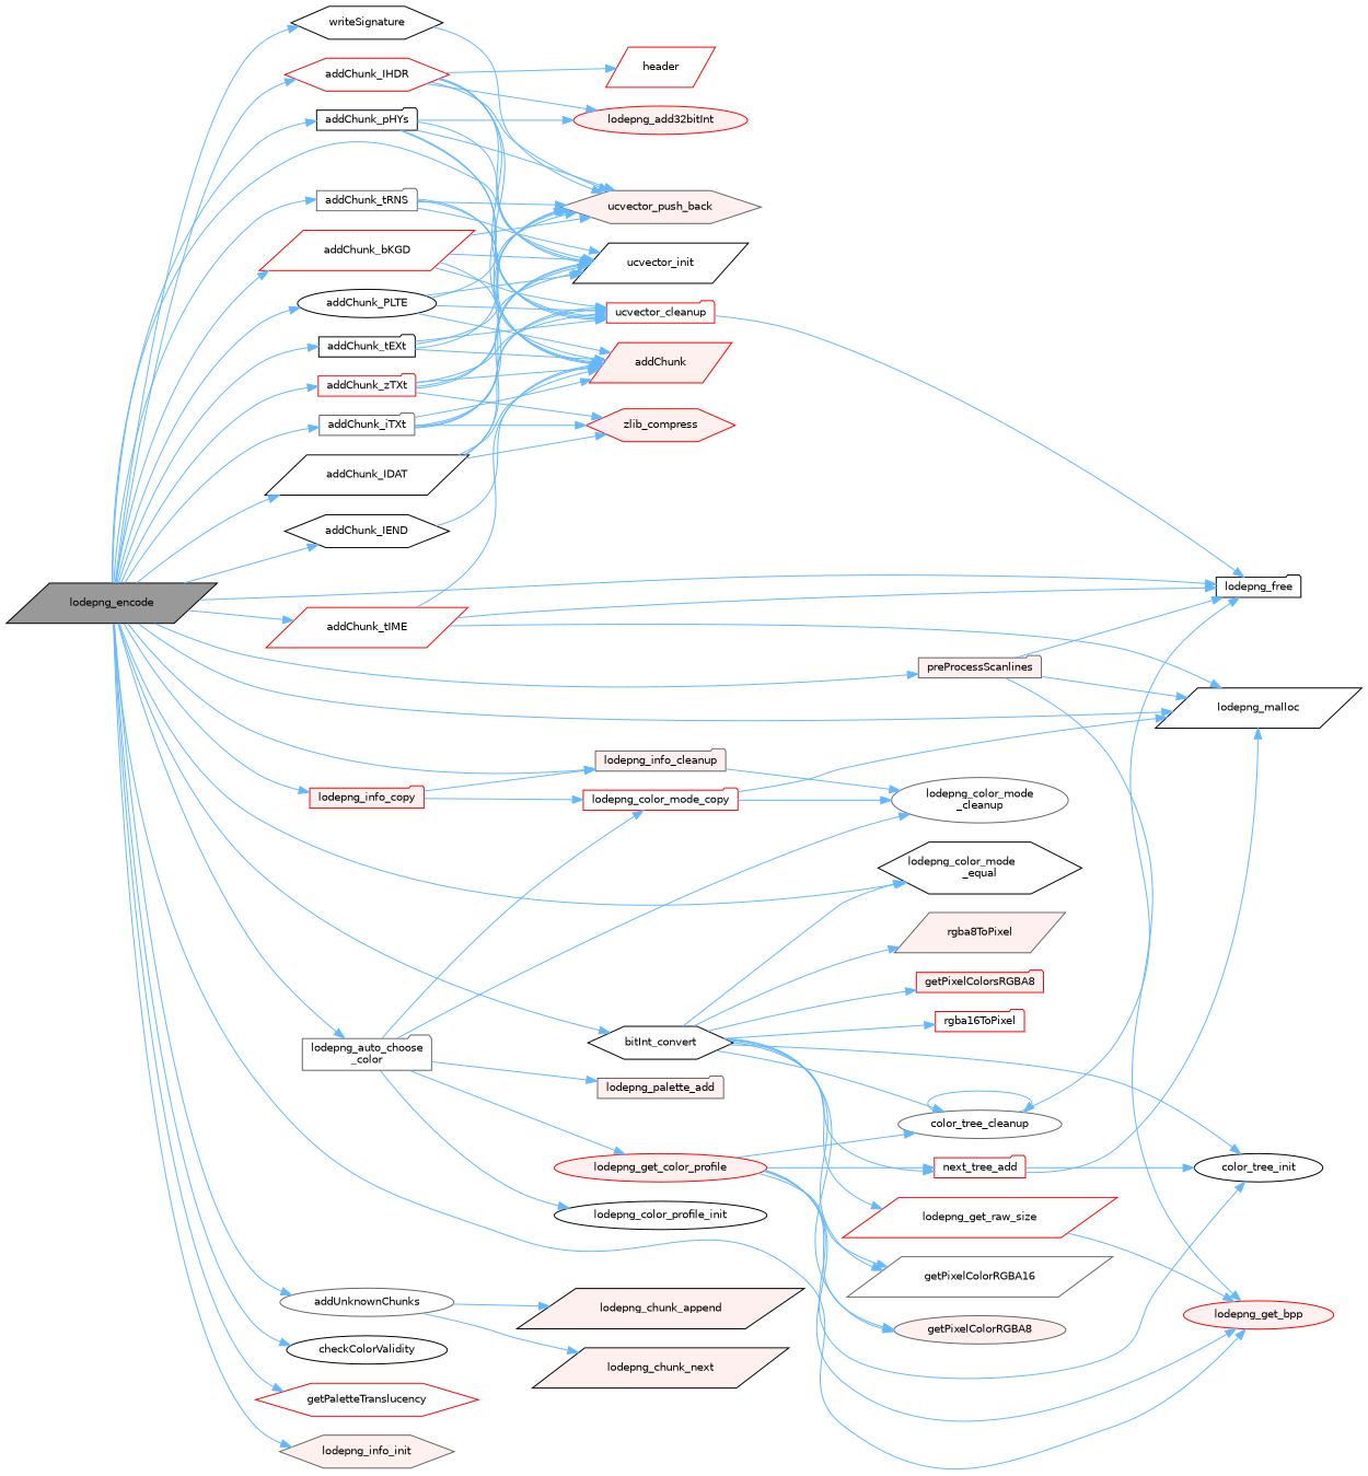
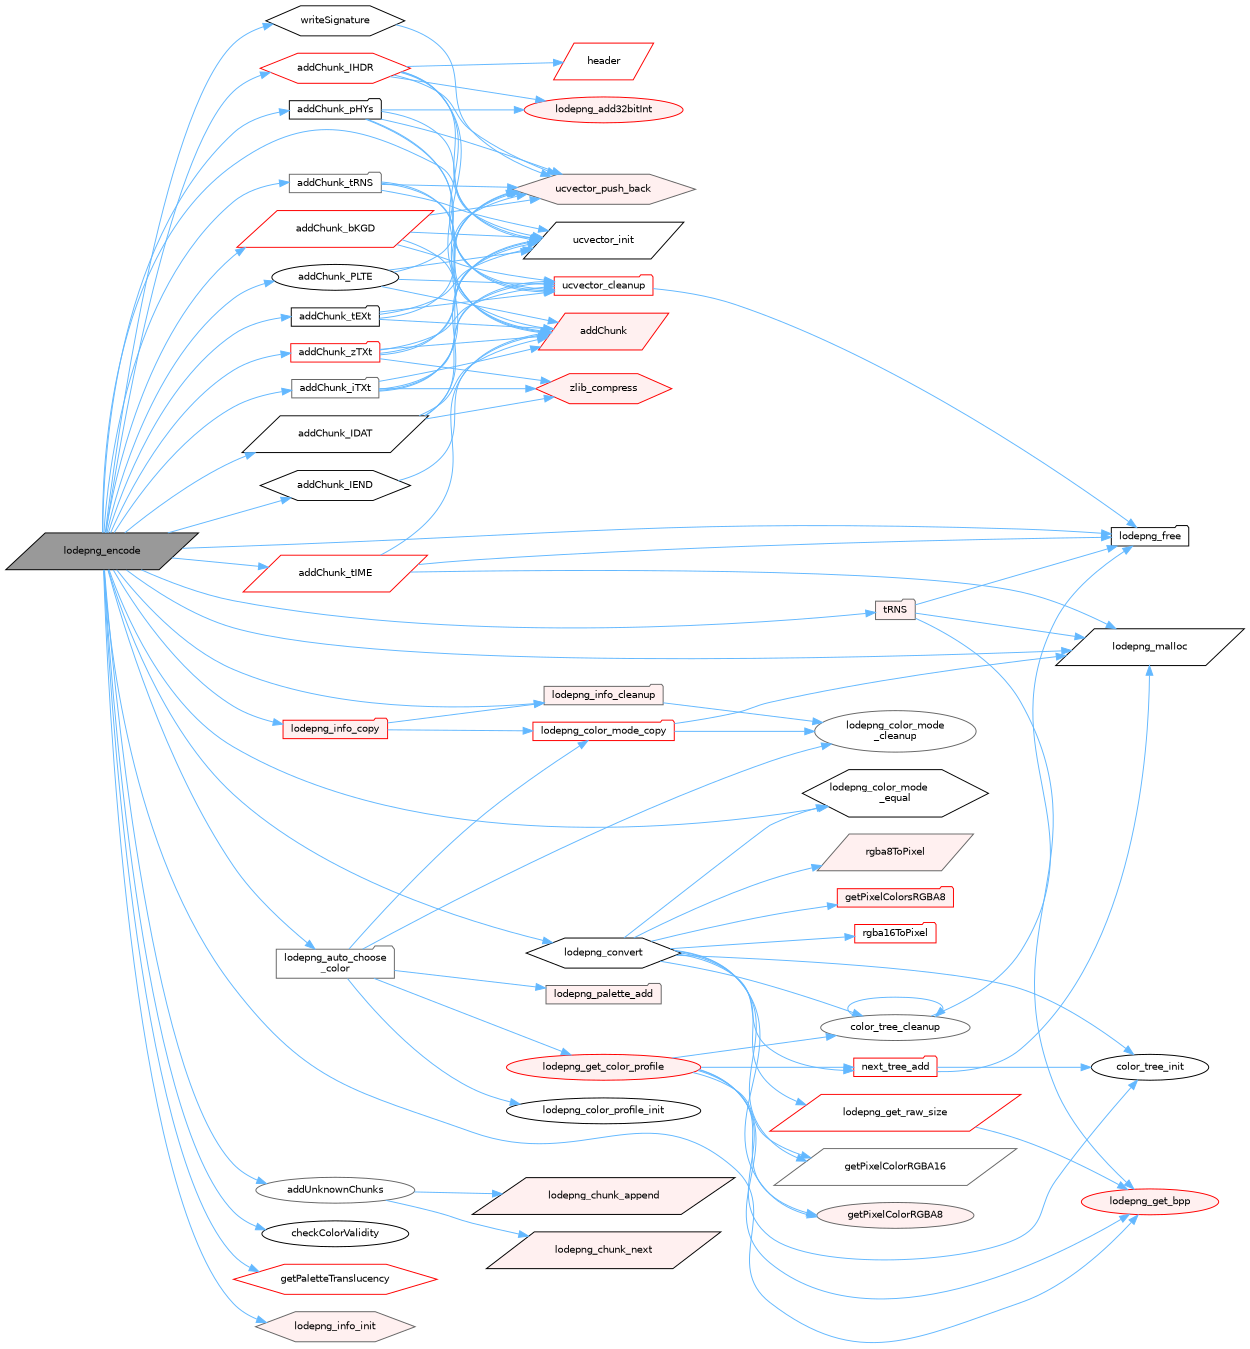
  digraph {
    rankdir=LR
    node [color=red fillcolor=white fontname=Helvetica fontsize=10 shape=folder style=filled]
    edge [color=steelblue1 fontname=Helvetica fontsize=10 labelfontname=Helvetica labelfontsize=10 style=solid]
    n1 [color=black fillcolor=grey60 fontcolor=black height=0.2 label=lodepng_encode shape=parallelogram width=0.4]
    n2 [height=0.2 label=addChunk_bKGD shape=parallelogram width=0.4]
    n3 [color=black height=0.2 label=lodepng_free width=0.4]
    n4 [color=black height=0.2 label=ucvector_init shape=parallelogram width=0.4]
    n5 [color=black height=0.2 label=addChunk_IDAT shape=parallelogram width=0.4]
    n6 [color=black height=0.2 label=addChunk_IEND shape=hexagon width=0.4]
    n7 [height=0.2 label=addChunk_IHDR shape=hexagon width=0.4]
    n8 [color=gray40 height=0.2 label=addChunk_iTXt width=0.4]
    n9 [color=black height=0.2 label=addChunk_pHYs width=0.4]
    n10 [color=black height=0.2 label=addChunk_PLTE shape=ellipse width=0.4]
    n11 [color=black height=0.2 label=addChunk_tEXt width=0.4]
    n12 [height=0.2 label=addChunk_tIME shape=parallelogram width=0.4]
    n13 [color=black height=0.2 label=lodepng_malloc shape=parallelogram width=0.4]
    n14 [color=gray40 height=0.2 label=addChunk_tRNS width=0.4]
    n15 [height=0.2 label=addChunk_zTXt width=0.4]
    n16 [color=gray40 height=0.2 label=addUnknownChunks shape=ellipse width=0.4]
    n17 [color=black height=0.2 label=checkColorValidity shape=ellipse width=0.4]
    n18 [height=0.2 label=getPaletteTranslucency shape=hexagon width=0.4]
    n19 [color=gray40 height=0.2 label="lodepng_auto_choose\l_color" width=0.4]
    n20 [fillcolor="#FFF0F0" height=0.2 label=lodepng_get_bpp shape=ellipse width=0.4]
    n21 [color=black height=0.2 label="lodepng_color_mode\l_equal" shape=hexagon width=0.4]
-   n22 [color=black height=0.2 label=bitInt_convert shape=hexagon width=0.4]
+   n22 [color=black height=0.2 label=lodepng_convert shape=hexagon width=0.4]
    n23 [color=gray40 fillcolor="#FFF0F0" height=0.2 label=lodepng_info_cleanup width=0.4]
    n24 [fillcolor="#FFF0F0" height=0.2 label=lodepng_info_copy width=0.4]
    n25 [color=gray40 fillcolor="#FFF0F0" height=0.2 label=lodepng_info_init shape=hexagon width=0.4]
-   n26 [color=gray40 fillcolor="#FFF0F0" height=0.2 label=preProcessScanlines width=0.4]
+   n26 [color=gray40 fillcolor="#FFF0F0" height=0.2 label=tRNS width=0.4]
    n27 [color=black height=0.2 label=writeSignature shape=hexagon width=0.4]
    n28 [fillcolor="#FFF0F0" height=0.2 label=addChunk shape=parallelogram width=0.4]
    n29 [height=0.2 label=ucvector_cleanup width=0.4]
    n30 [color=gray40 fillcolor="#FFF0F0" height=0.2 label=ucvector_push_back shape=hexagon width=0.4]
    n31 [fillcolor="#FFF0F0" height=0.2 label=zlib_compress shape=hexagon width=0.4]
    n32 [height=0.2 label=header shape=parallelogram width=0.4]
    n33 [fillcolor="#FFF0F0" height=0.2 label=lodepng_add32bitInt shape=ellipse width=0.4]
    n34 [color=black fillcolor="#FFF0F0" height=0.2 label=lodepng_chunk_append shape=parallelogram width=0.4]
    n35 [color=black fillcolor="#FFF0F0" height=0.2 label=lodepng_chunk_next shape=parallelogram width=0.4]
    n36 [color=gray40 height=0.2 label="lodepng_color_mode\l_cleanup" shape=ellipse width=0.4]
    n37 [height=0.2 label=lodepng_color_mode_copy width=0.4]
    n38 [color=black height=0.2 label=lodepng_color_profile_init shape=ellipse width=0.4]
    n39 [fillcolor="#FFF0F0" height=0.2 label=lodepng_get_color_profile shape=ellipse width=0.4]
    n40 [color=gray40 fillcolor="#FFF0F0" height=0.2 label=lodepng_palette_add width=0.4]
    n41 [height=0.2 label=next_tree_add width=0.4]
    n42 [color=black height=0.2 label=color_tree_init shape=ellipse width=0.4]
    n43 [color=gray40 height=0.2 label=color_tree_cleanup shape=ellipse width=0.4]
    n44 [color=gray40 height=0.2 label=getPixelColorRGBA16 shape=parallelogram width=0.4]
    n45 [color=gray40 fillcolor="#FFF0F0" height=0.2 label=getPixelColorRGBA8 shape=ellipse width=0.4]
    n46 [fillcolor="#FFF0F0" height=0.2 label=getPixelColorsRGBA8 width=0.4]
    n47 [height=0.2 label=lodepng_get_raw_size shape=parallelogram width=0.4]
    n48 [height=0.2 label=rgba16ToPixel width=0.4]
    n49 [color=gray40 fillcolor="#FFF0F0" height=0.2 label=rgba8ToPixel shape=parallelogram width=0.4]
    n1 -> n2
    n1 -> n3
    n1 -> n4
    n1 -> n5
    n1 -> n6
    n1 -> n7
    n1 -> n8
    n1 -> n9
    n1 -> n10
    n1 -> n11
    n1 -> n12
    n1 -> n13
    n1 -> n14
    n1 -> n15
    n1 -> n16
    n1 -> n17
    n1 -> n18
    n1 -> n19
    n1 -> n20
    n1 -> n21
    n1 -> n22
    n1 -> n23
    n1 -> n24
    n1 -> n25
    n1 -> n26
    n1 -> n27
    n2 -> n4
    n2 -> n28
    n2 -> n29
    n2 -> n30
    n5 -> n4
    n5 -> n28
    n5 -> n29
    n5 -> n31
    n6 -> n28
    n7 -> n4
    n7 -> n28
    n7 -> n29
    n7 -> n30
    n7 -> n32
    n7 -> n33
    n8 -> n4
    n8 -> n28
    n8 -> n29
    n8 -> n30
    n8 -> n31
    n9 -> n4
    n9 -> n28
    n9 -> n29
    n9 -> n30
    n9 -> n33
    n10 -> n4
    n10 -> n28
    n10 -> n29
    n10 -> n30
    n11 -> n4
    n11 -> n28
    n11 -> n29
    n11 -> n30
    n12 -> n3
    n12 -> n13
    n12 -> n28
    n14 -> n4
    n14 -> n28
    n14 -> n29
    n14 -> n30
    n15 -> n4
    n15 -> n28
    n15 -> n29
    n15 -> n30
    n15 -> n31
    n16 -> n34
    n16 -> n35
    n19 -> n36
    n19 -> n37
    n19 -> n38
    n19 -> n39
    n19 -> n40
    n22 -> n21
    n22 -> n41
    n22 -> n42
    n22 -> n43
    n22 -> n44
    n22 -> n45
    n22 -> n46
    n22 -> n47
    n22 -> n48
    n22 -> n49
    n23 -> n36
    n24 -> n23
    n24 -> n37
    n26 -> n3
    n26 -> n13
    n26 -> n20
    n27 -> n30
    n29 -> n3
    n37 -> n13
    n37 -> n36
    n39 -> n20
    n39 -> n41
    n39 -> n42
    n39 -> n43
    n39 -> n44
    n39 -> n45
    n41 -> n13
    n41 -> n42
    n43 -> n3
    n43 -> n43
    n47 -> n20
  }
